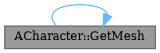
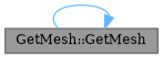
  digraph {
    rankdir=LR
    fontname="DejaVu Serif"
-   n1 [color=gray40 fillcolor=grey60 fontcolor=black fontname="DejaVu Serif" fontsize=10 height=0.2 label="ACharacter::GetMesh" shape=box style=filled width=0.4]
+   n1 [color=gray40 fillcolor=grey60 fontcolor=black fontname="DejaVu Serif" fontsize=10 height=0.2 label="GetMesh::GetMesh" shape=box style=filled width=0.4]
    n1 -> n1 [color=steelblue1 fontname="DejaVu Serif" fontsize=10 labelfontname=Helvetica labelfontsize=10 style=solid]
  }
